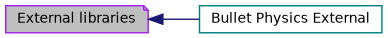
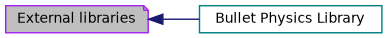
  digraph {
    rankdir=LR
    node [fontname=Helvetica fontsize=10 style=filled]
    n1 [color=purple fillcolor=grey75 fontcolor=black height=0.2 label="External libraries" shape=note width=0.4]
-   n2 [color=teal fillcolor=white height=0.2 label="Bullet Physics External" shape=box width=0.4]
+   n2 [color=teal fillcolor=white height=0.2 label="Bullet Physics Library" shape=box width=0.4]
    n1 -> n2 [color=midnightblue dir=back fontname=Helvetica fontsize=10 labelfontname=Helvetica labelfontsize=10 shape=plaintext style=solid]
  }
